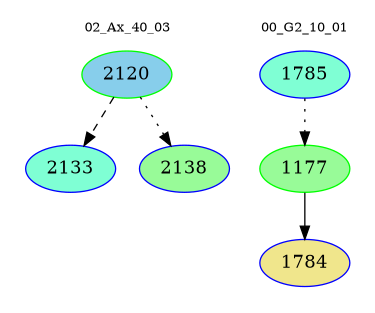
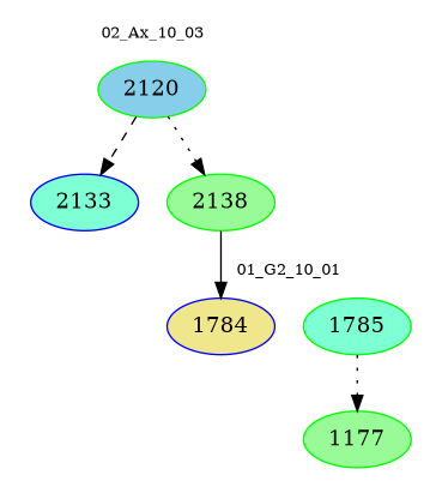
  digraph {
    node [color=blue fillcolor=aquamarine style=filled]
    edge [color=black style=dotted]
    n1 [label=2133]
    n2 [color=green fillcolor=skyblue label=2120]
-   n3 [fillcolor=palegreen label=2138]
-   n4 [label=1785]
+   n3 [color=green fillcolor=palegreen label=2138]
+   n4 [color=green label=1785]
    n5 [color=green fillcolor=palegreen label=1177]
    n6 [fillcolor=khaki label=1784]
    subgraph cluster_1 {
      color=white
      fontsize=10
-     label="02_Ax_40_03"
+     label="02_Ax_10_03"
      n1
      n2
      n3
    }
    subgraph cluster_2 {
      color=white
      fontsize=10
-     label="00_G2_10_01"
+     label="01_G2_10_01"
      n4
      n5
      n6
    }
    n2 -> n1 [style=dashed]
    n2 -> n3
    n4 -> n5
-   n5 -> n6 [style=solid]
+   n3 -> n6 [style=solid]
  }
